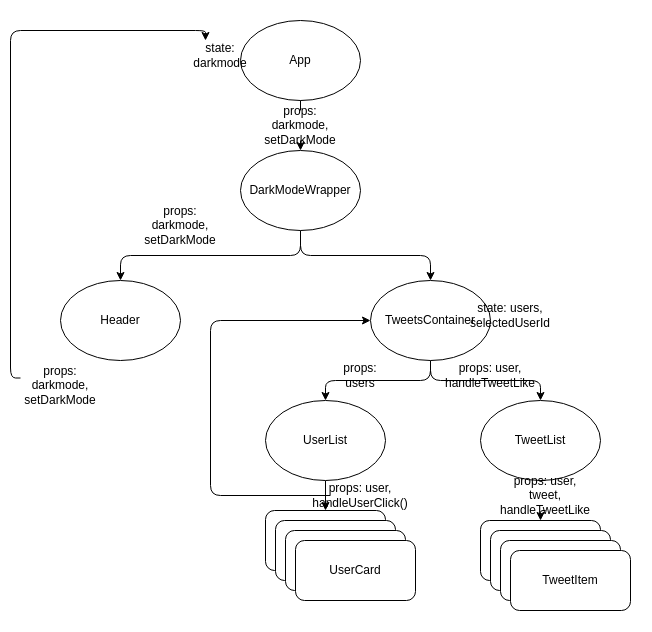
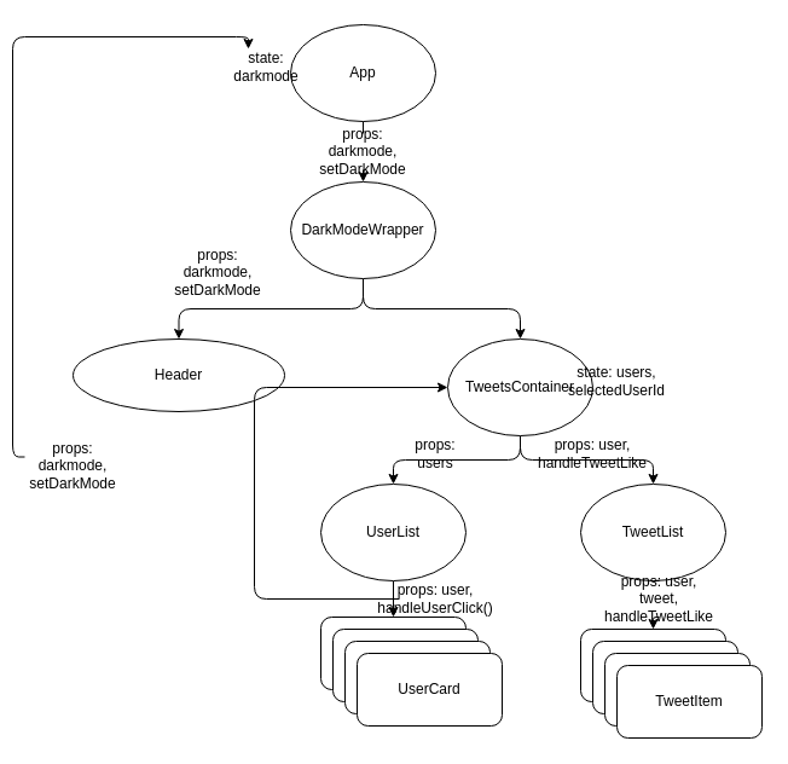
  <mxCell id="0" />
  <mxCell id="1" parent="0" />
  <mxCell id="2" style="edgeStyle=orthogonalEdgeStyle;html=1;exitX=0.5;exitY=1;exitDx=0;exitDy=0;startArrow=none;" parent="1" source="23" target="6" edge="1"><mxGeometry relative="1" as="geometry" /></mxCell>
  <mxCell id="3" value="App" style="ellipse;whiteSpace=wrap;html=1;" parent="1" vertex="1"><mxGeometry x="240" y="20" width="120" height="80" as="geometry" /></mxCell>
  <mxCell id="4" style="edgeStyle=orthogonalEdgeStyle;html=1;exitX=0.5;exitY=1;exitDx=0;exitDy=0;entryX=0.5;entryY=0;entryDx=0;entryDy=0;" parent="1" source="6" target="7" edge="1"><mxGeometry relative="1" as="geometry" /></mxCell>
  <mxCell id="5" style="edgeStyle=orthogonalEdgeStyle;html=1;exitX=0.5;exitY=1;exitDx=0;exitDy=0;entryX=0.5;entryY=0;entryDx=0;entryDy=0;" parent="1" source="6" target="10" edge="1"><mxGeometry relative="1" as="geometry" /></mxCell>
  <mxCell id="6" value="DarkModeWrapper" style="ellipse;whiteSpace=wrap;html=1;" parent="1" vertex="1"><mxGeometry x="240" y="150" width="120" height="80" as="geometry" /></mxCell>
- <mxCell id="7" value="Header" style="ellipse;whiteSpace=wrap;html=1;" parent="1" vertex="1"><mxGeometry x="60" y="280" width="120" height="80" as="geometry" /></mxCell>
+ <mxCell id="7" value="Header" style="ellipse;whiteSpace=wrap;html=1;" parent="1" vertex="1"><mxGeometry x="60" y="280" width="175" height="60" as="geometry" /></mxCell>
  <mxCell id="8" style="edgeStyle=orthogonalEdgeStyle;html=1;exitX=0.5;exitY=1;exitDx=0;exitDy=0;entryX=0.5;entryY=0;entryDx=0;entryDy=0;" parent="1" source="10" target="12" edge="1"><mxGeometry relative="1" as="geometry" /></mxCell>
  <mxCell id="9" style="edgeStyle=orthogonalEdgeStyle;html=1;exitX=0.5;exitY=1;exitDx=0;exitDy=0;" parent="1" source="10" target="14" edge="1"><mxGeometry relative="1" as="geometry" /></mxCell>
  <mxCell id="10" value="TweetsContainer" style="ellipse;whiteSpace=wrap;html=1;" parent="1" vertex="1"><mxGeometry x="370" y="280" width="120" height="80" as="geometry" /></mxCell>
  <mxCell id="11" style="edgeStyle=orthogonalEdgeStyle;html=1;exitX=0.5;exitY=1;exitDx=0;exitDy=0;entryX=0.5;entryY=0;entryDx=0;entryDy=0;" parent="1" source="12" target="15" edge="1"><mxGeometry relative="1" as="geometry" /></mxCell>
  <mxCell id="12" value="UserList" style="ellipse;whiteSpace=wrap;html=1;" parent="1" vertex="1"><mxGeometry x="265" y="400" width="120" height="80" as="geometry" /></mxCell>
  <mxCell id="13" style="edgeStyle=orthogonalEdgeStyle;html=1;exitX=0.5;exitY=1;exitDx=0;exitDy=0;entryX=0.5;entryY=0;entryDx=0;entryDy=0;startArrow=none;" parent="1" source="29" target="18" edge="1"><mxGeometry relative="1" as="geometry" /></mxCell>
  <mxCell id="14" value="TweetList" style="ellipse;whiteSpace=wrap;html=1;" parent="1" vertex="1"><mxGeometry x="480" y="400" width="120" height="80" as="geometry" /></mxCell>
  <mxCell id="15" value="UserCard" style="rounded=1;whiteSpace=wrap;html=1;" parent="1" vertex="1"><mxGeometry x="265" y="510" width="120" height="60" as="geometry" /></mxCell>
  <mxCell id="16" value="UserCard" style="rounded=1;whiteSpace=wrap;html=1;" parent="1" vertex="1"><mxGeometry x="275" y="520" width="120" height="60" as="geometry" /></mxCell>
  <mxCell id="17" value="UserCard" style="rounded=1;whiteSpace=wrap;html=1;" parent="1" vertex="1"><mxGeometry x="285" y="530" width="120" height="60" as="geometry" /></mxCell>
  <mxCell id="18" value="TweetItem" style="rounded=1;whiteSpace=wrap;html=1;" parent="1" vertex="1"><mxGeometry x="480" y="520" width="120" height="60" as="geometry" /></mxCell>
  <mxCell id="19" value="TweetItem" style="rounded=1;whiteSpace=wrap;html=1;" parent="1" vertex="1"><mxGeometry x="490" y="530" width="120" height="60" as="geometry" /></mxCell>
  <mxCell id="20" value="TweetItem" style="rounded=1;whiteSpace=wrap;html=1;" parent="1" vertex="1"><mxGeometry x="500" y="540" width="120" height="60" as="geometry" /></mxCell>
  <mxCell id="21" value="TweetItem" style="rounded=1;whiteSpace=wrap;html=1;" parent="1" vertex="1"><mxGeometry x="510" y="550" width="120" height="60" as="geometry" /></mxCell>
  <mxCell id="22" value="UserCard" style="rounded=1;whiteSpace=wrap;html=1;" parent="1" vertex="1"><mxGeometry x="295" y="540" width="120" height="60" as="geometry" /></mxCell>
  <mxCell id="23" value="props: darkmode, setDarkMode" style="text;html=1;strokeColor=none;fillColor=none;align=center;verticalAlign=middle;whiteSpace=wrap;rounded=0;" parent="1" vertex="1"><mxGeometry x="270" y="110" width="60" height="30" as="geometry" /></mxCell>
  <mxCell id="24" value="" style="edgeStyle=orthogonalEdgeStyle;html=1;exitX=0.5;exitY=1;exitDx=0;exitDy=0;endArrow=none;" parent="1" source="3" target="23" edge="1"><mxGeometry relative="1" as="geometry"><mxPoint x="300" y="100" as="sourcePoint" /><mxPoint x="300" y="150" as="targetPoint" /></mxGeometry></mxCell>
  <mxCell id="25" value="state: darkmode" style="text;html=1;strokeColor=none;fillColor=none;align=center;verticalAlign=middle;whiteSpace=wrap;rounded=0;" parent="1" vertex="1"><mxGeometry x="190" y="40" width="60" height="30" as="geometry" /></mxCell>
  <mxCell id="26" value="state: users,&lt;br&gt;selectedUserId" style="text;html=1;strokeColor=none;fillColor=none;align=center;verticalAlign=middle;whiteSpace=wrap;rounded=0;" parent="1" vertex="1"><mxGeometry x="480" y="300" width="60" height="30" as="geometry" /></mxCell>
  <mxCell id="27" value="props: users" style="text;html=1;strokeColor=none;fillColor=none;align=center;verticalAlign=middle;whiteSpace=wrap;rounded=0;" parent="1" vertex="1"><mxGeometry x="330" y="360" width="60" height="30" as="geometry" /></mxCell>
  <mxCell id="28" value="props: user, handleTweetLike" style="text;html=1;strokeColor=none;fillColor=none;align=center;verticalAlign=middle;whiteSpace=wrap;rounded=0;" parent="1" vertex="1"><mxGeometry x="460" y="360" width="60" height="30" as="geometry" /></mxCell>
  <mxCell id="29" value="props: user, tweet, handleTweetLike" style="text;html=1;strokeColor=none;fillColor=none;align=center;verticalAlign=middle;whiteSpace=wrap;rounded=0;" parent="1" vertex="1"><mxGeometry x="510" y="480" width="70" height="30" as="geometry" /></mxCell>
  <mxCell id="30" value="" style="edgeStyle=orthogonalEdgeStyle;html=1;exitX=0.5;exitY=1;exitDx=0;exitDy=0;entryX=0.5;entryY=0;entryDx=0;entryDy=0;endArrow=none;" parent="1" source="14" target="29" edge="1"><mxGeometry relative="1" as="geometry"><mxPoint x="540" y="480" as="sourcePoint" /><mxPoint x="540" y="520" as="targetPoint" /></mxGeometry></mxCell>
  <mxCell id="31" style="edgeStyle=orthogonalEdgeStyle;html=1;exitX=0;exitY=0.5;exitDx=0;exitDy=0;entryX=0;entryY=0.5;entryDx=0;entryDy=0;" edge="1" parent="1" source="32" target="10"><mxGeometry relative="1" as="geometry"><Array as="points"><mxPoint x="210" y="495" /><mxPoint x="210" y="320" /></Array></mxGeometry></mxCell>
  <mxCell id="32" value="props: user, handleUserClick()" style="text;html=1;strokeColor=none;fillColor=none;align=center;verticalAlign=middle;whiteSpace=wrap;rounded=0;" parent="1" vertex="1"><mxGeometry x="330" y="480" width="60" height="30" as="geometry" /></mxCell>
  <mxCell id="33" value="props: darkmode, setDarkMode" style="text;html=1;strokeColor=none;fillColor=none;align=center;verticalAlign=middle;whiteSpace=wrap;rounded=0;" vertex="1" parent="1"><mxGeometry x="150" y="210" width="60" height="30" as="geometry" /></mxCell>
  <mxCell id="34" style="edgeStyle=orthogonalEdgeStyle;html=1;exitX=0;exitY=0.25;exitDx=0;exitDy=0;entryX=0.25;entryY=0;entryDx=0;entryDy=0;" edge="1" parent="1" source="35" target="25"><mxGeometry relative="1" as="geometry" /></mxCell>
  <mxCell id="35" value="props: darkmode, setDarkMode" style="text;html=1;strokeColor=none;fillColor=none;align=center;verticalAlign=middle;whiteSpace=wrap;rounded=0;" vertex="1" parent="1"><mxGeometry x="20" y="370" width="80" height="30" as="geometry" /></mxCell>
